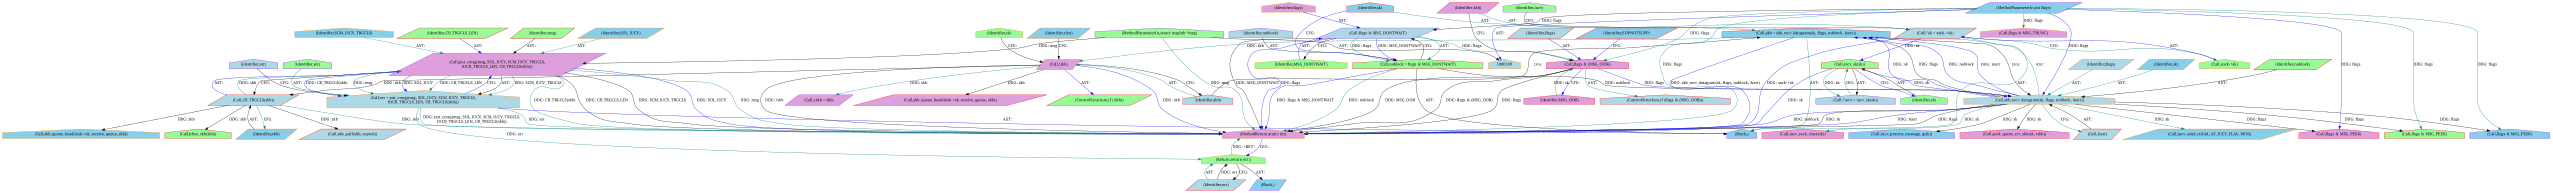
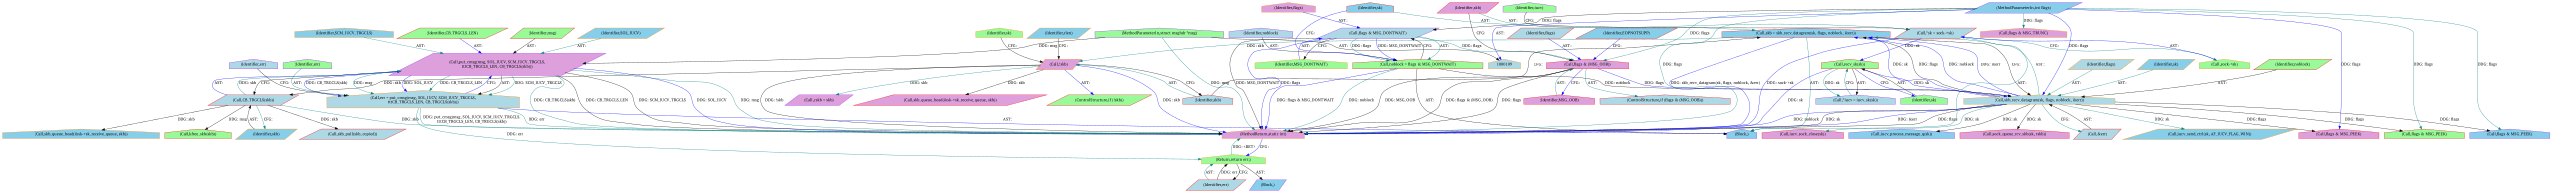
  digraph {
    fontname="PT Serif"
    node [color=red fillcolor=lightblue fontname="PT Serif" shape=house style=filled]
    edge [color=black fontname="PT Serif"]
    n1 [color=purple fillcolor=plum label="(Call,put_cmsg(msg, SOL_IUCV, SCM_IUCV_TRGCLS,\n\t\t\tCB_TRGCLS_LEN, CB_TRGCLS(skb)))" shape=parallelogram]
    n2 [label="(Call,CB_TRGCLS(skb))" shape=parallelogram]
    n3 [color=darkorange label="(Call,err = put_cmsg(msg, SOL_IUCV, SCM_IUCV_TRGCLS,\n\t\t\tCB_TRGCLS_LEN, CB_TRGCLS(skb)))"]
    n4 [color=darkorange fillcolor=plum label="(MethodReturn,static int)"]
    n5 [fillcolor=palegreen label="(Call,kfree_skb(skb))"]
    n6 [color=darkorange fillcolor=skyblue label="(Identifier,skb)" shape=parallelogram]
    n7 [label="(Call,skb_pull(skb, copied))" shape=parallelogram]
    n8 [color=darkorange fillcolor=skyblue label="(Call,skb_queue_head(&sk->sk_receive_queue, skb))"]
    n9 [color=purple fillcolor=skyblue label="(Block,)"]
    n10 [color=darkorange fillcolor=palegreen label="(Return,return err;)"]
    n11 [color=purple fillcolor=palegreen label="(MethodParameterIn,struct msghdr *msg)"]
    1000109 [color=darkorange]
    n13 [color=darkorange fillcolor=plum label="(Call,!skb)" shape=parallelogram]
    n14 [label="(Identifier,skb)"]
    n15 [color=purple fillcolor=plum label="(Call,cskb = skb)" shape=parallelogram]
    n16 [fillcolor=plum label="(Call,skb_queue_head(&sk->sk_receive_queue, skb))" shape=parallelogram]
    n17 [fillcolor=palegreen label="(ControlStructure,if (!skb))" shape=parallelogram]
    n18 [fillcolor=skyblue label="(Call,skb = skb_recv_datagram(sk, flags, noblock, &err))"]
    n19 [color=darkorange label="(Call,skb_recv_datagram(sk, flags, noblock, &err))"]
    n20 [color=darkorange fillcolor=skyblue label="(Call,iucv_send_ctrl(sk, AF_IUCV_FLAG_WIN))" shape=parallelogram]
    n21 [color=purple fillcolor=skyblue label="(Call,flags & MSG_PEEK)"]
    n22 [fillcolor=plum label="(Call,flags & MSG_PEEK)"]
    n23 [fillcolor=plum label="(Call,iucv_sock_close(sk))"]
    n24 [color=purple fillcolor=skyblue label="(Call,iucv_process_message_q(sk))"]
    n25 [fillcolor=plum label="(Call,sock_queue_rcv_skb(sk, rskb))"]
    n26 [fillcolor=palegreen label="(Call,flags & MSG_PEEK)"]
    n27 [label="(Call,&err)" shape=parallelogram]
    n28 [fillcolor=palegreen label="(Call,recv_sk(sk))"]
    n29 [color=purple label="(Call,*iucv = iucv_sk(sk))"]
    n30 [color=purple fillcolor=palegreen label="(Identifier,sk)"]
    n31 [label="(Call,*sk = sock->sk)" shape=parallelogram]
    n32 [color=darkorange fillcolor=palegreen label="(Call,sock->sk)"]
    n33 [fillcolor=plum label="(Call,flags & (MSG_OOB))"]
    n34 [label="(ControlStructure,if (flags & (MSG_OOB)))"]
    n35 [fillcolor=plum label="(Identifier,MSG_OOB)"]
    n36 [color=purple label="(Call,flags & MSG_DONTWAIT)" shape=parallelogram]
    n37 [fillcolor=palegreen label="(Call,noblock = flags & MSG_DONTWAIT)"]
    n38 [color=darkorange fillcolor=palegreen label="(Identifier,MSG_DONTWAIT)"]
    n39 [color=purple fillcolor=skyblue label="(MethodParameterIn,int flags)" shape=parallelogram]
    n40 [color=darkorange fillcolor=plum label="(Call,flags & MSG_TRUNC)"]
    n41 [label="(Identifier,err)" shape=parallelogram]
    n42 [color=purple fillcolor=skyblue label="(Block,)" shape=parallelogram]
    n43 [color=darkorange fillcolor=skyblue label="(Identifier,SOL_IUCV)" shape=parallelogram]
    n44 [color=darkorange fillcolor=skyblue label="(Identifier,rlen)" shape=parallelogram]
    n45 [fillcolor=plum label="(Identifier,skb)" shape=parallelogram]
    n46 [color=darkorange fillcolor=skyblue label="(Identifier,SCM_IUCV_TRGCLS)"]
    n47 [color=purple label="(Identifier,noblock)"]
    n48 [color=darkorange label="(Identifier,flags)" shape=parallelogram]
    n49 [label="(Identifier,flags)" shape=parallelogram]
    n50 [color=darkorange fillcolor=skyblue label="(Identifier,sk)" shape=parallelogram]
    n51 [fillcolor=palegreen label="(Identifier,CB_TRGCLS_LEN)" shape=parallelogram]
    n52 [color=darkorange fillcolor=palegreen label="(Identifier,sk)"]
    n53 [fillcolor=palegreen label="(Identifier,msg)" shape=parallelogram]
    n54 [fillcolor=palegreen label="(Identifier,noblock)" shape=parallelogram]
    n55 [color=darkorange fillcolor=plum label="(Identifier,flags)"]
    n56 [color=purple fillcolor=palegreen label="(Identifier,err)"]
    n57 [color=purple label="(Identifier,err)"]
    n58 [color=purple fillcolor=palegreen label="(Identifier,iucv)"]
    n59 [fillcolor=skyblue label="(Identifier,EOPNOTSUPP)" shape=parallelogram]
    n60 [fillcolor=skyblue label="(Identifier,sk)"]
    n1 -> n2 [label="CFG: "]
    n1 -> n3 [label="AST: "]
    n1 -> n3 [color=teal label="DDG: SCM_IUCV_TRGCLS"]
    n1 -> n3 [color=blue label="DDG: CB_TRGCLS(skb)"]
    n1 -> n3 [color=teal label="DDG: msg"]
    n1 -> n3 [color=blue label="DDG: SOL_IUCV"]
    n1 -> n3 [color=teal label="DDG: CB_TRGCLS_LEN"]
    n1 -> n4 [color=teal label="DDG: CB_TRGCLS(skb)"]
    n1 -> n4 [label="DDG: CB_TRGCLS_LEN"]
    n1 -> n4 [label="DDG: SCM_IUCV_TRGCLS"]
    n1 -> n4 [color=blue label="DDG: SOL_IUCV"]
    n1 -> n4 [color=teal label="DDG: msg"]
    n2 -> n1 [color=blue label="AST: "]
    n2 -> n1 [color=teal label="DDG: skb"]
    n2 -> n4 [color=teal label="DDG: skb"]
-   n2 -> n5 [label="DDG: skb"]
+   n2 -> n5 [label="DDG: msg"]
    n2 -> n6 [color=teal label="CFG: "]
    n2 -> n7 [label="DDG: skb"]
    n2 -> n8 [label="DDG: skb"]
    n3 -> n1 [color=blue label="CFG: "]
    n3 -> n4 [color=teal label="DDG: err"]
    n3 -> n4 [color=teal label="DDG: put_cmsg(msg, SOL_IUCV, SCM_IUCV_TRGCLS,\n\t\t\tCB_TRGCLS_LEN, CB_TRGCLS(skb))"]
    n3 -> n9 [color=blue label="AST: "]
    n3 -> n10 [color=teal label="DDG: err"]
    n4 -> n10 [color=blue label="CFG: "]
    n6 -> n2 [label="AST: "]
    n10 -> n4 [color=teal label="DDG: <RET>"]
    n10 -> n41 [label="CFG: "]
    n10 -> n42 [label="AST: "]
    n11 -> n1 [label="DDG: msg"]
    n11 -> n4 [color=teal label="DDG: msg"]
    n11 -> 1000109 [label="AST: "]
    n13 -> n2 [label="DDG: skb"]
    n13 -> n4 [label="DDG: !skb"]
    n13 -> n4 [color=blue label="DDG: skb"]
    n13 -> n14 [label="CFG: "]
    n13 -> n15 [color=teal label="DDG: skb"]
    n13 -> n16 [label="DDG: skb"]
    n13 -> n17 [color=blue label="AST: "]
    n14 -> n13 [color=teal label="AST: "]
    n14 -> n18 [label="CFG: "]
    n18 -> n4 [color=blue label="DDG: skb_recv_datagram(sk, flags, noblock, &err)"]
    n18 -> n9 [color=teal label="AST: "]
    n18 -> n13 [color=teal label="DDG: skb"]
    n18 -> n19 [label="CFG: "]
    n19 -> n4 [color=blue label="DDG: &err"]
    n19 -> n4 [label="DDG: flags"]
    n19 -> n4 [color=blue label="DDG: noblock"]
    n19 -> n4 [label="DDG: sk"]
    n19 -> n18 [color=teal label="AST: "]
    n19 -> n18 [color=blue label="DDG: sk"]
    n19 -> n18 [label="DDG: flags"]
    n19 -> n18 [color=blue label="DDG: noblock"]
    n19 -> n18 [color=blue label="DDG: &err"]
    n19 -> n20 [color=teal label="DDG: sk"]
    n19 -> n21 [label="DDG: flags"]
    n19 -> n22 [label="DDG: flags"]
    n19 -> n23 [color=teal label="DDG: sk"]
    n19 -> n24 [label="DDG: sk"]
    n19 -> n25 [label="DDG: sk"]
    n19 -> n26 [label="DDG: flags"]
    n19 -> n27 [color=teal label="CFG: "]
    n27 -> n19 [label="AST: "]
    n28 -> n4 [color=blue label="DDG: sk"]
    n28 -> n19 [color=blue label="DDG: sk"]
    n28 -> n29 [label="AST: "]
    n28 -> n29 [color=teal label="DDG: sk"]
    n28 -> n30 [color=blue label="CFG: "]
    n29 -> n28 [color=teal label="CFG: "]
    n30 -> n28 [label="AST: "]
    n31 -> n4 [color=blue label="DDG: sock->sk"]
    n31 -> n9 [color=teal label="AST: "]
    n31 -> n28 [color=blue label="DDG: sk"]
    n31 -> n32 [color=teal label="CFG: "]
    n32 -> n31 [color=blue label="AST: "]
    n33 -> n4 [label="DDG: MSG_OOB"]
    n33 -> n4 [label="DDG: flags & (MSG_OOB)"]
    n33 -> n4 [label="DDG: flags"]
    n33 -> n19 [color=blue label="DDG: flags"]
    n33 -> n34 [color=teal label="AST: "]
    n33 -> n35 [color=blue label="CFG: "]
-   n35 -> n33 [color=teal label="DDG: sk"]
+   n35 -> n33 [color=teal label="AST: "]
    n36 -> n4 [label="DDG: MSG_DONTWAIT"]
    n36 -> n4 [color=blue label="DDG: flags"]
    n36 -> n33 [color=teal label="DDG: flags"]
    n36 -> n37 [color=teal label="AST: "]
    n36 -> n37 [color=teal label="DDG: flags"]
    n36 -> n37 [color=blue label="DDG: MSG_DONTWAIT"]
    n36 -> n38 [label="CFG: "]
    n37 -> n4 [color=teal label="DDG: noblock"]
    n37 -> n4 [color=blue label="DDG: flags & MSG_DONTWAIT"]
    n37 -> n9 [label="AST: "]
    n37 -> n19 [label="DDG: noblock"]
    n37 -> n36 [label="CFG: "]
    n38 -> n36 [color=blue label="AST: "]
    n39 -> n4 [color=teal label="DDG: flags"]
    n39 -> 1000109 [color=blue label="AST: "]
    n39 -> n19 [color=blue label="DDG: flags"]
    n39 -> n21 [color=teal label="DDG: flags"]
    n39 -> n22 [color=blue label="DDG: flags"]
    n39 -> n26 [color=teal label="DDG: flags"]
    n39 -> n33 [color=teal label="DDG: flags"]
    n39 -> n36 [label="DDG: flags"]
    n39 -> n40 [color=teal label="DDG: flags"]
    n41 -> n10 [color=teal label="AST: "]
    n41 -> n10 [label="DDG: err"]
    n43 -> n1 [color=teal label="AST: "]
    n44 -> n13 [label="CFG: "]
    n45 -> n18 [color=teal label="AST: "]
    n45 -> n33 [label="CFG: "]
    n46 -> n1 [color=teal label="AST: "]
    n47 -> n37 [label="AST: "]
    n48 -> n19 [color=teal label="AST: "]
    n49 -> n33 [color=blue label="AST: "]
    n50 -> n19 [color=teal label="AST: "]
    n51 -> n1 [color=blue label="AST: "]
    n52 -> n13 [label="CFG: "]
    n53 -> n1 [label="AST: "]
    n54 -> n19 [label="AST: "]
    n55 -> n36 [color=blue label="AST: "]
    n56 -> n3 [color=teal label="AST: "]
    n57 -> n3 [label="CFG: "]
    n58 -> n31 [label="CFG: "]
    n59 -> n33 [color=blue label="CFG: "]
    n60 -> n31 [color=teal label="AST: "]
    n60 -> n37 [color=blue label="CFG: "]
  }
